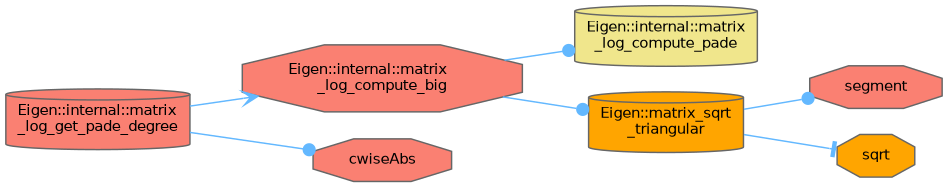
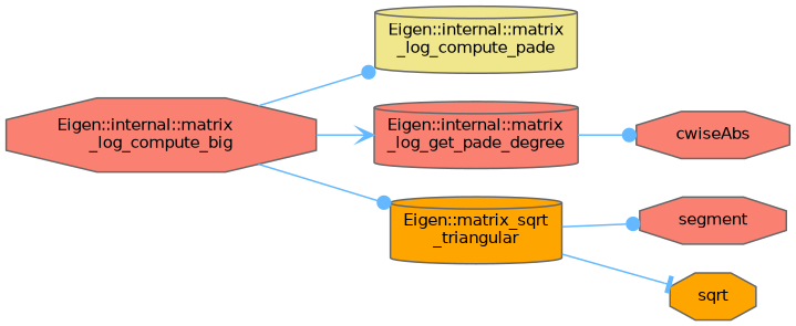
  digraph {
    rankdir=LR
    node [color=grey40 fillcolor=salmon fontname=Helvetica fontsize=10 shape=octagon style=filled]
    edge [arrowhead=dot color=steelblue1 fontname=Helvetica fontsize=10 labelfontname=Helvetica labelfontsize=10 style=solid]
    n1 [color=gray40 fontcolor=black height=0.2 label="Eigen::internal::matrix\l_log_compute_big" width=0.4]
    n2 [fillcolor=khaki height=0.2 label="Eigen::internal::matrix\l_log_compute_pade" shape=cylinder width=0.4]
    n3 [height=0.2 label="Eigen::internal::matrix\l_log_get_pade_degree" shape=cylinder width=0.4]
    n4 [fillcolor=orange height=0.2 label="Eigen::matrix_sqrt\l_triangular" shape=cylinder width=0.4]
    n5 [height=0.2 label=cwiseAbs width=0.4]
    n6 [height=0.2 label=segment width=0.4]
    n7 [fillcolor=orange height=0.2 label=sqrt width=0.4]
    n1 -> n2
-   n3 -> n1 [arrowhead=vee]
+   n1 -> n3 [arrowhead=vee]
    n1 -> n4
    n3 -> n5
    n4 -> n6
    n4 -> n7 [arrowhead=tee]
  }
